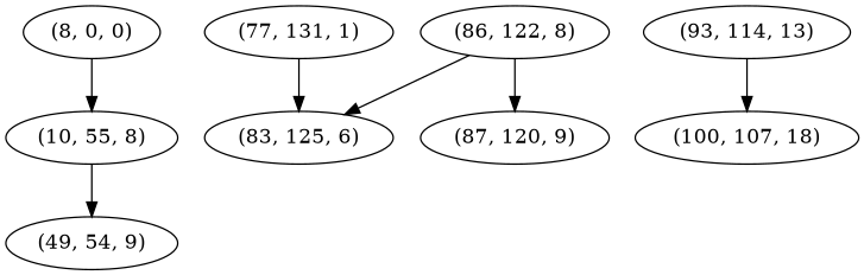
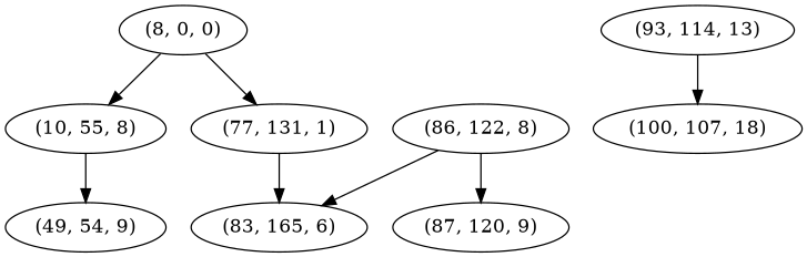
  digraph {
    n1 [label="(8, 0, 0)"]
    "(10, 55, 8)"
    "(77, 131, 1)"
    "(49, 54, 9)"
-   "(83, 125, 6)"
+   "(83, 125, 6)" [label="(83, 165, 6)"]
    "(86, 122, 8)"
    "(87, 120, 9)"
    "(93, 114, 13)"
    "(100, 107, 18)"
    n1 -> "(10, 55, 8)"
+   n1 -> "(77, 131, 1)"
    "(10, 55, 8)" -> "(49, 54, 9)"
    "(77, 131, 1)" -> "(83, 125, 6)"
    "(86, 122, 8)" -> "(83, 125, 6)"
    "(86, 122, 8)" -> "(87, 120, 9)"
    "(93, 114, 13)" -> "(100, 107, 18)"
  }
